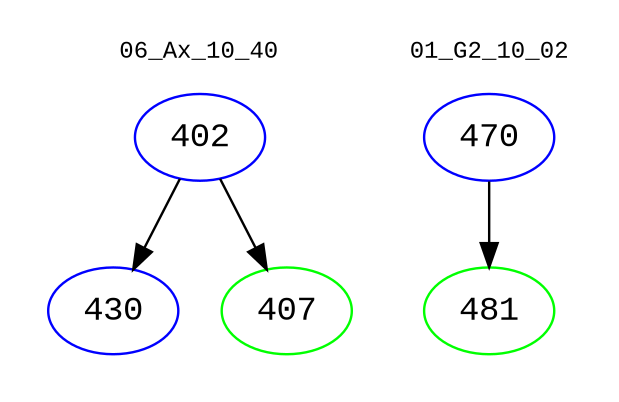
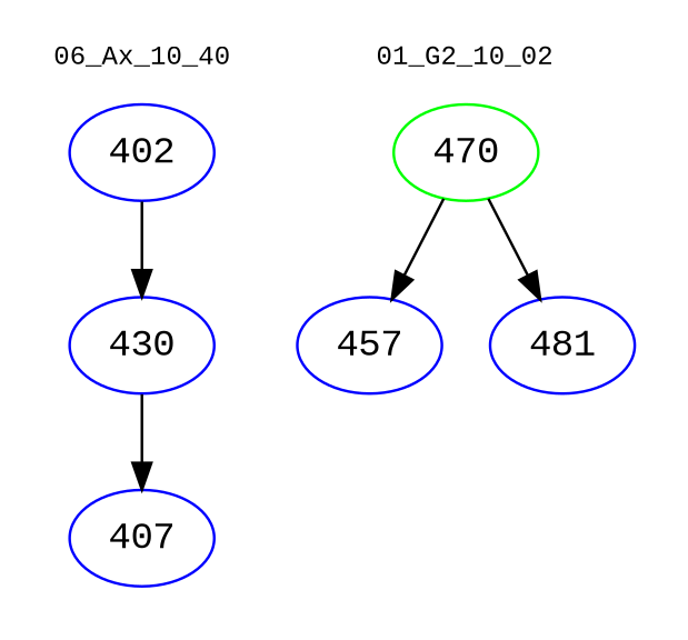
  digraph {
    fontname="Liberation Mono"
    node [color=blue fontname="Liberation Mono"]
    edge [color=black fontname="Liberation Mono"]
    n1 [label=402]
    n2 [label=430]
-   n3 [color=green label=407]
-   n4 [label=470]
-   n6 [color=green label=481]
+   n3 [label=407]
+   n4 [color=green label=470]
+   n5 [label=457]
+   n6 [label=481]
    subgraph cluster_1 {
      color=white
      fontsize=10
      label="06_Ax_10_40"
      n1
      n2
      n3
    }
    subgraph cluster_2 {
      color=white
      fontsize=10
      label="01_G2_10_02"
      n4
+     n5
      n6
    }
    n1 -> n2
-   n1 -> n3
+   n2 -> n3
+   n4 -> n5
    n4 -> n6
  }
